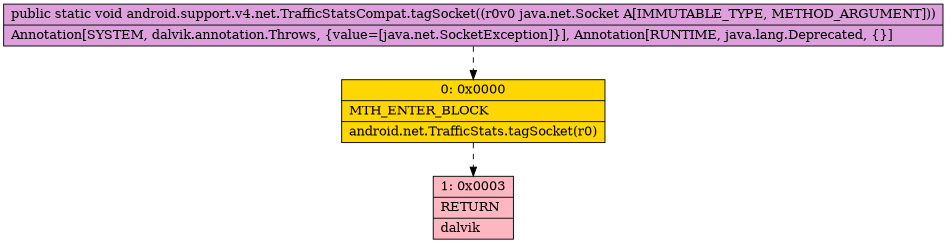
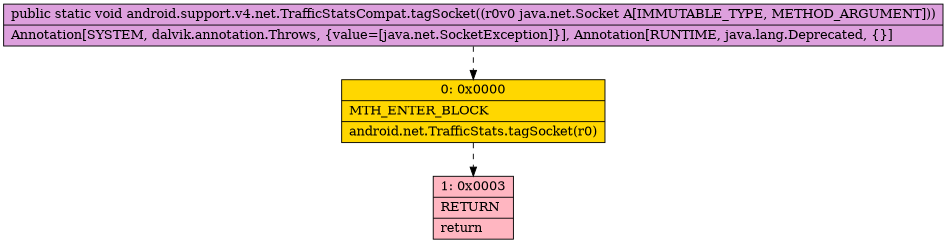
  digraph {
    node [shape=record style=filled]
    edge [style=dashed]
    n1 [label="{0\:\ 0x0000|MTH_ENTER_BLOCK\l|android.net.TrafficStats.tagSocket(r0)\l}" fillcolor=gold]
-   n2 [label="{1\:\ 0x0003|RETURN\l|dalvik\l}" fillcolor=lightpink]
+   n2 [label="{1\:\ 0x0003|RETURN\l|return\l}" fillcolor=lightpink]
    n3 [label="{public static void android.support.v4.net.TrafficStatsCompat.tagSocket((r0v0 java.net.Socket A[IMMUTABLE_TYPE, METHOD_ARGUMENT]))  | Annotation[SYSTEM, dalvik.annotation.Throws, \{value=[java.net.SocketException]\}], Annotation[RUNTIME, java.lang.Deprecated, \{\}]\l}" fillcolor=plum]
    n1 -> n2
    n3 -> n1
  }
